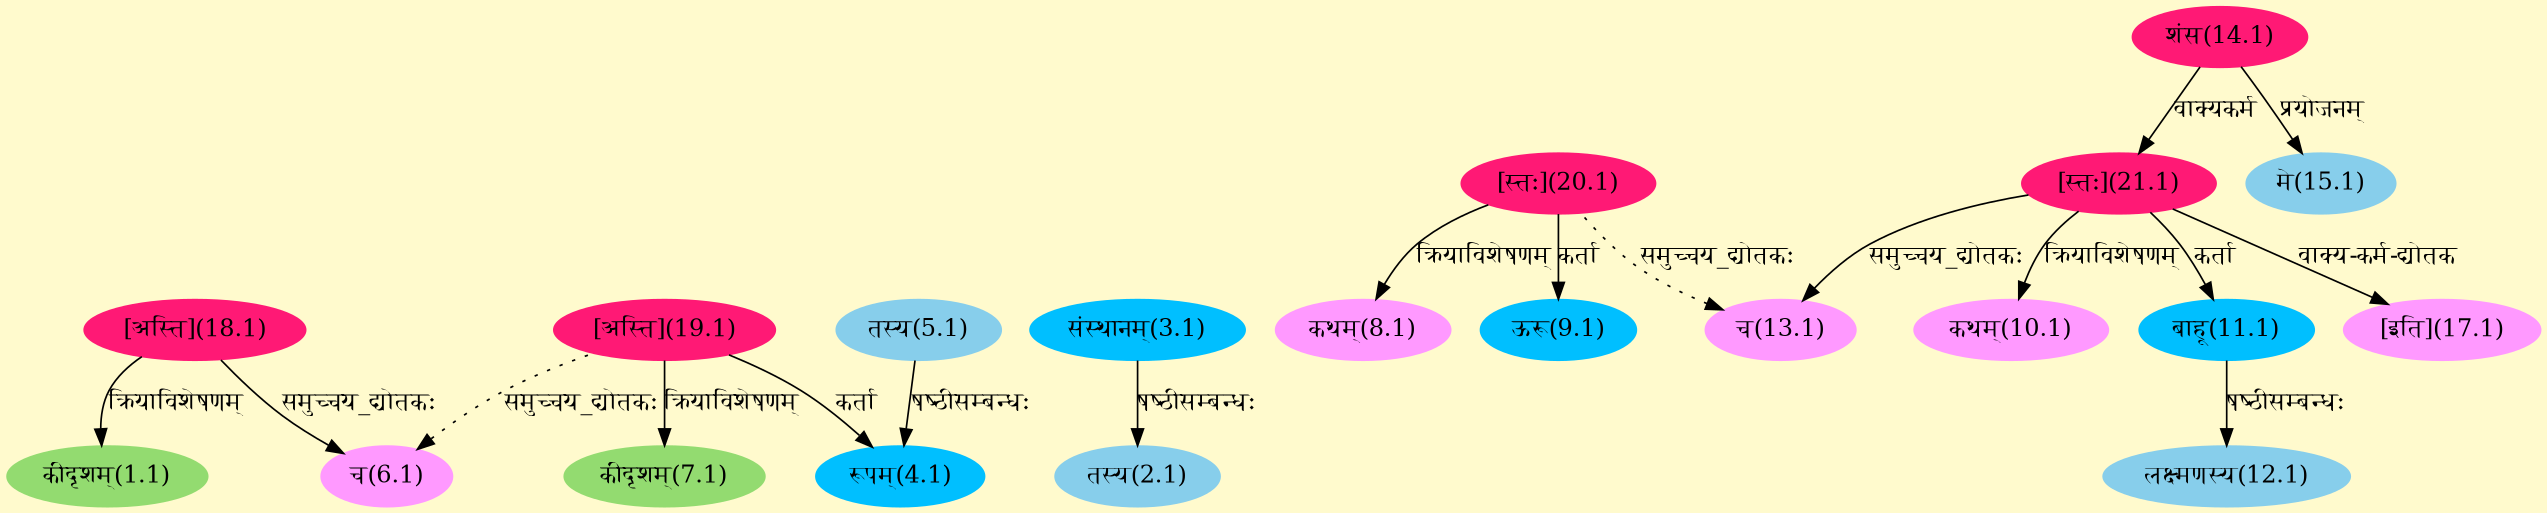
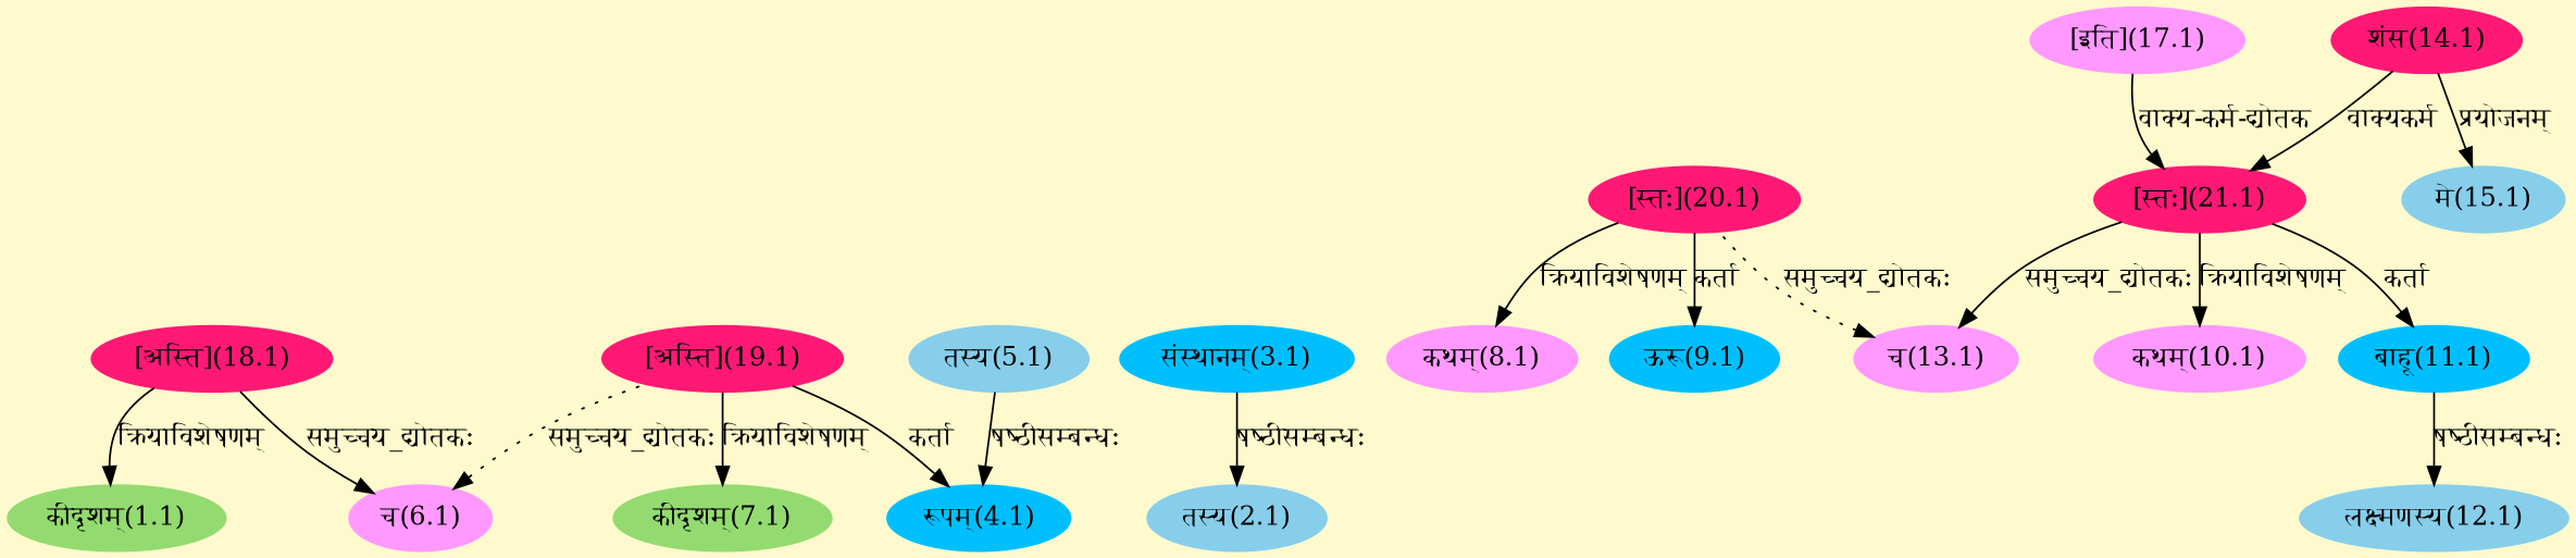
  digraph {
    bgcolor=lemonchiffon1
    compound=true
    rankdir=BT
    node [color="#FF1975" style=filled]
    edge [dir=back]
    n1 [color="#93DB70" label="कीदृशम्(1.1)"]
    n2 [label="[अस्ति](18.1)"]
    n3 [color="#87CEEB" label="तस्य(2.1)"]
    n4 [color="#00BFFF" label="संस्थानम्(3.1)"]
    n5 [color="#00BFFF" label="रूपम्(4.1)"]
    n6 [label="[अस्ति](19.1)"]
    n7 [color="#87CEEB" label="तस्य(5.1)"]
    n8 [color="#FF99FF" label="च(6.1)"]
    n9 [color="#93DB70" label="कीदृशम्(7.1)"]
    n10 [color="#FF99FF" label="कथम्(8.1)"]
    n11 [label="[स्तः](20.1)"]
    n12 [color="#00BFFF" label="ऊरू(9.1)"]
    n13 [color="#FF99FF" label="कथम्(10.1)"]
    n14 [label="[स्तः](21.1)"]
    n15 [label="शंस(14.1)"]
    n16 [color="#00BFFF" label="बाहू(11.1)"]
    n17 [color="#87CEEB" label="लक्ष्मणस्य(12.1)"]
    n18 [color="#FF99FF" label="च(13.1)"]
    n19 [color="#87CEEB" label="मे(15.1)"]
    n20 [color="#FF99FF" label="[इति](17.1)"]
    n1 -> n2 [label="क्रियाविशेषणम्"]
    n3 -> n4 [label="षष्ठीसम्बन्धः"]
    n5 -> n6 [label="कर्ता"]
    n5 -> n7 [label="षष्ठीसम्बन्धः"]
    n8 -> n2 [label="समुच्चय_द्योतकः"]
    n8 -> n6 [label="समुच्चय_द्योतकः" style=dotted]
    n9 -> n6 [label="क्रियाविशेषणम्"]
    n10 -> n11 [label="क्रियाविशेषणम्"]
    n12 -> n11 [label="कर्ता"]
    n13 -> n14 [label="क्रियाविशेषणम्"]
    n14 -> n15 [label="वाक्यकर्म"]
    n16 -> n14 [label="कर्ता"]
    n17 -> n16 [label="षष्ठीसम्बन्धः"]
    n18 -> n11 [label="समुच्चय_द्योतकः" style=dotted]
    n18 -> n14 [label="समुच्चय_द्योतकः"]
    n19 -> n15 [label="प्रयोजनम्"]
-   n20 -> n14 [label="वाक्य-कर्म-द्योतक"]
+   n14 -> n20 [label="वाक्य-कर्म-द्योतक"]
  }
